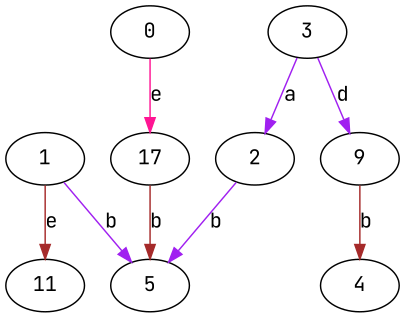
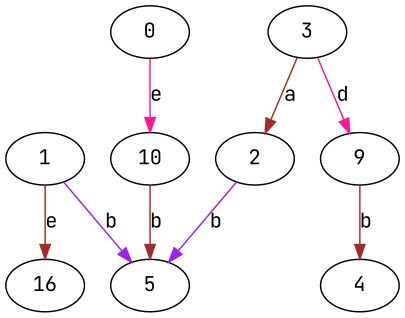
  strict digraph {
    fontname="JetBrains Mono"
    node [fontname="JetBrains Mono"]
    edge [color=purple fontname="JetBrains Mono"]
    2
    5
    0
-   10 [label=17]
+   10
    1
-   11
+   11 [label=16]
    3
    9
    4
    2 -> 5 [label=b]
    0 -> 10 [color=deeppink label=e]
    10 -> 5 [color=brown label=b]
    1 -> 5 [label=b]
    1 -> 11 [color=brown label=e]
-   3 -> 2 [label=a]
-   3 -> 9 [label=d]
+   3 -> 2 [color=brown label=a]
+   3 -> 9 [color=deeppink label=d]
    9 -> 4 [color=brown label=b]
  }
